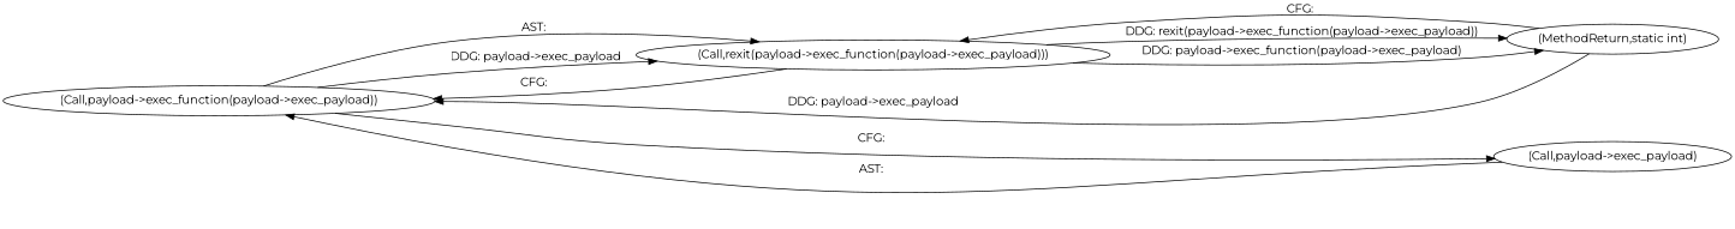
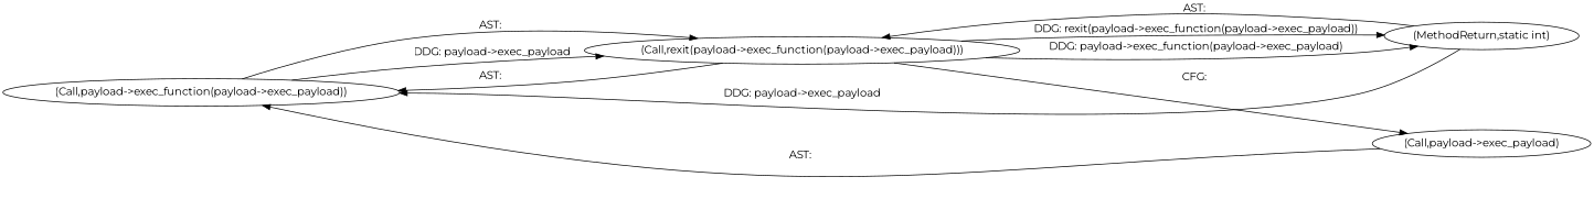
  digraph {
    fontname=Montserrat
    rankdir=LR
    node [fontname=Montserrat]
    edge [fontname=Montserrat]
    n1 [label="(Call,payload->exec_function(payload->exec_payload))"]
    n2 [label="(Call,rexit(payload->exec_function(payload->exec_payload)))"]
    n3 [label="(Call,payload->exec_payload)"]
    n4 [label="(MethodReturn,static int)"]
    n1 -> n2 [label="AST: "]
    n1 -> n2 [label="DDG: payload->exec_payload"]
-   n1 -> n3 [label="CFG: "]
-   n2 -> n1 [label="CFG: "]
+   n2 -> n3 [label="CFG: "]
+   n2 -> n1 [label="AST: "]
    n2 -> n4 [label="DDG: rexit(payload->exec_function(payload->exec_payload))"]
    n2 -> n4 [label="DDG: payload->exec_function(payload->exec_payload)"]
    n3 -> n1 [label="AST: "]
    n4 -> n1 [label="DDG: payload->exec_payload"]
-   n4 -> n2 [label="CFG: "]
+   n4 -> n2 [label="AST: "]
  }
